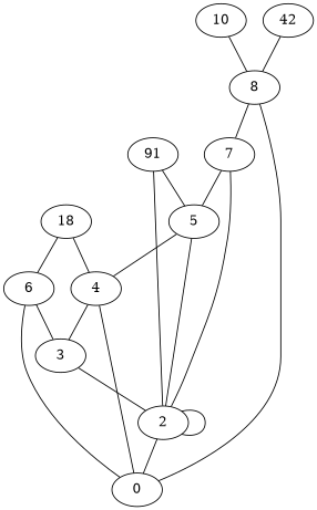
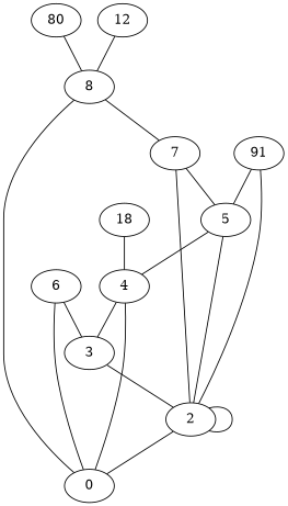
  graph {
    2
    0
    3
    4
    5
    6
    7
    8
-   10
+   10 [label=80]
    n10 [label=91]
-   12 [label=42]
+   12
    n12 [label=18]
    2 -- 2
    2 -- 0
    3 -- 2
    4 -- 0
    4 -- 3
    5 -- 2
    5 -- 4
    6 -- 0
    6 -- 3
    7 -- 2
    7 -- 5
    8 -- 0
    8 -- 7
    10 -- 8
    n10 -- 2
    n10 -- 5
    12 -- 8
    n12 -- 4
-   n12 -- 6
  }
